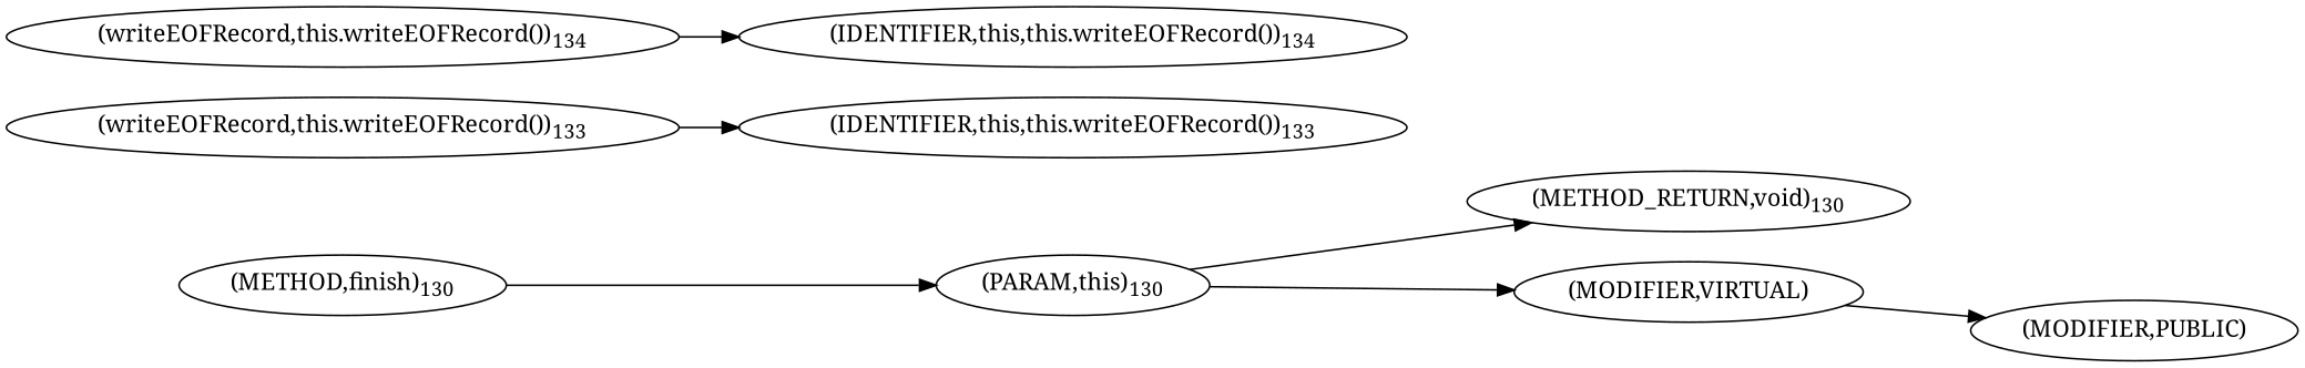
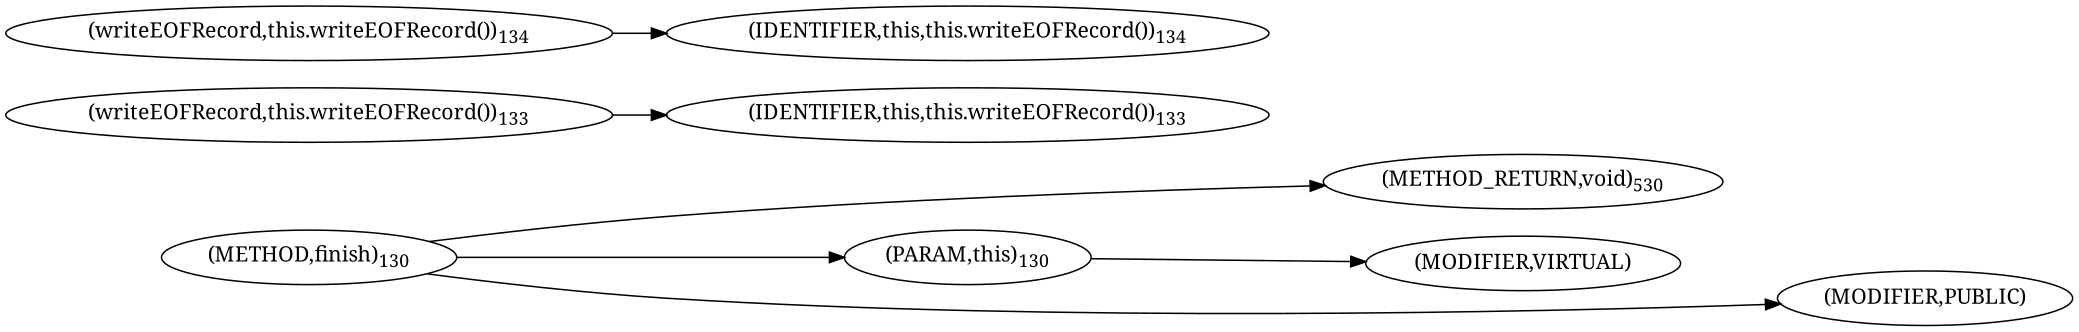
  digraph {
    fontname="Noto Serif"
    rankdir=LR
    node [fontname="Noto Serif"]
    edge [fontname="Noto Serif"]
    n1 [label=<(METHOD,finish)<SUB>130</SUB>>]
    n2 [label=<(PARAM,this)<SUB>130</SUB>>]
    n3 [label=<(MODIFIER,PUBLIC)>]
-   n4 [label=<(METHOD_RETURN,void)<SUB>130</SUB>>]
+   n4 [label=<(METHOD_RETURN,void)<SUB>530</SUB>>]
    n5 [label=<(MODIFIER,VIRTUAL)>]
    n6 [label=<(writeEOFRecord,this.writeEOFRecord())<SUB>133</SUB>>]
    n7 [label=<(IDENTIFIER,this,this.writeEOFRecord())<SUB>133</SUB>>]
    n8 [label=<(writeEOFRecord,this.writeEOFRecord())<SUB>134</SUB>>]
    n9 [label=<(IDENTIFIER,this,this.writeEOFRecord())<SUB>134</SUB>>]
    n1 -> n2
-   n5 -> n3
-   n2 -> n4
+   n1 -> n3
+   n1 -> n4
    n2 -> n5
    n6 -> n7
    n8 -> n9
  }
